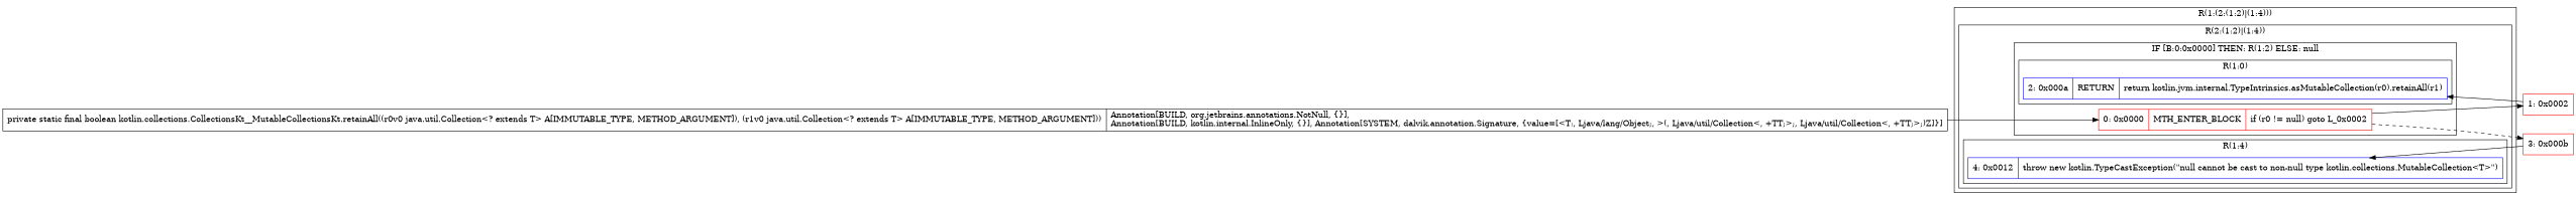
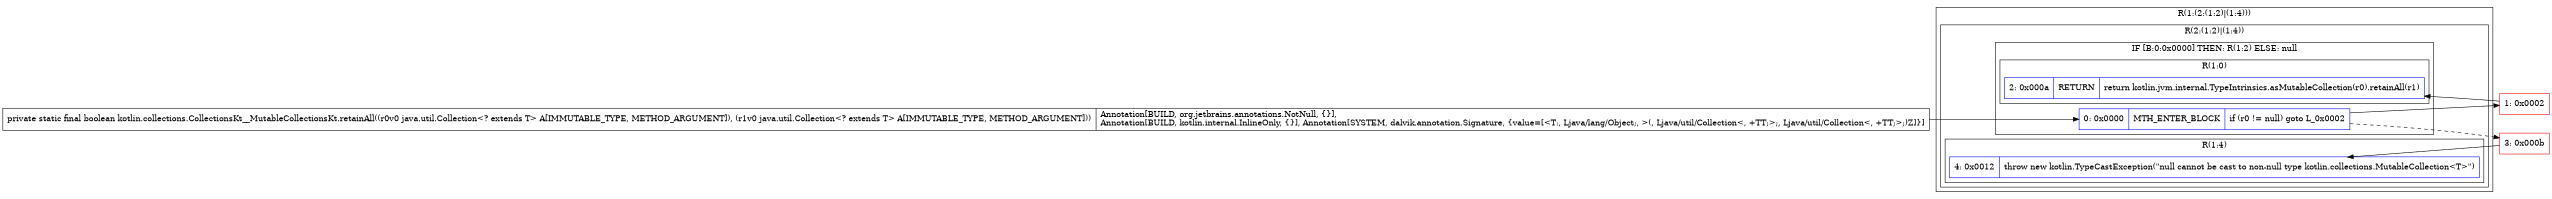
  digraph {
    rankdir=LR
    node [color=blue shape=record]
    n1 [label="{2\:\ 0x000a|RETURN\l|return kotlin.jvm.internal.TypeIntrinsics.asMutableCollection(r0).retainAll(r1)\l}"]
-   n2 [color=red label="{0\:\ 0x0000|MTH_ENTER_BLOCK\l|if (r0 != null) goto L_0x0002\l}"]
+   n2 [label="{0\:\ 0x0000|MTH_ENTER_BLOCK\l|if (r0 != null) goto L_0x0002\l}"]
    n3 [label="{4\:\ 0x0012|throw new kotlin.TypeCastException(\"null cannot be cast to non\-null type kotlin.collections.MutableCollection\<T\>\")\l}"]
    n4 [color=red label="{1\:\ 0x0002}"]
    n5 [color=red label="{3\:\ 0x000b}"]
    n6 [label="{private static final boolean kotlin.collections.CollectionsKt__MutableCollectionsKt.retainAll((r0v0 java.util.Collection\<? extends T\> A[IMMUTABLE_TYPE, METHOD_ARGUMENT]), (r1v0 java.util.Collection\<? extends T\> A[IMMUTABLE_TYPE, METHOD_ARGUMENT]))  | Annotation[BUILD, org.jetbrains.annotations.NotNull, \{\}], \lAnnotation[BUILD, kotlin.internal.InlineOnly, \{\}], Annotation[SYSTEM, dalvik.annotation.Signature, \{value=[\<T:, Ljava\/lang\/Object;, \>(, Ljava\/util\/Collection\<, +TT;\>;, Ljava\/util\/Collection\<, +TT;\>;)Z]\}]\l}" color=""]
    subgraph cluster_1 {
      label="R(1:(2:(1:2)|(1:4)))"
      subgraph cluster_2 {
        label="R(2:(1:2)|(1:4))"
        subgraph cluster_3 {
          label="IF [B:0:0x0000] THEN: R(1:2) ELSE: null"
          n2
          subgraph cluster_4 {
            label="R(1:0)"
            n1
          }
        }
        subgraph cluster_5 {
          label="R(1:4)"
          n3
        }
      }
    }
    n2 -> n4
    n2 -> n5 [style=dashed]
    n4 -> n1
    n5 -> n3
    n6 -> n2
  }
